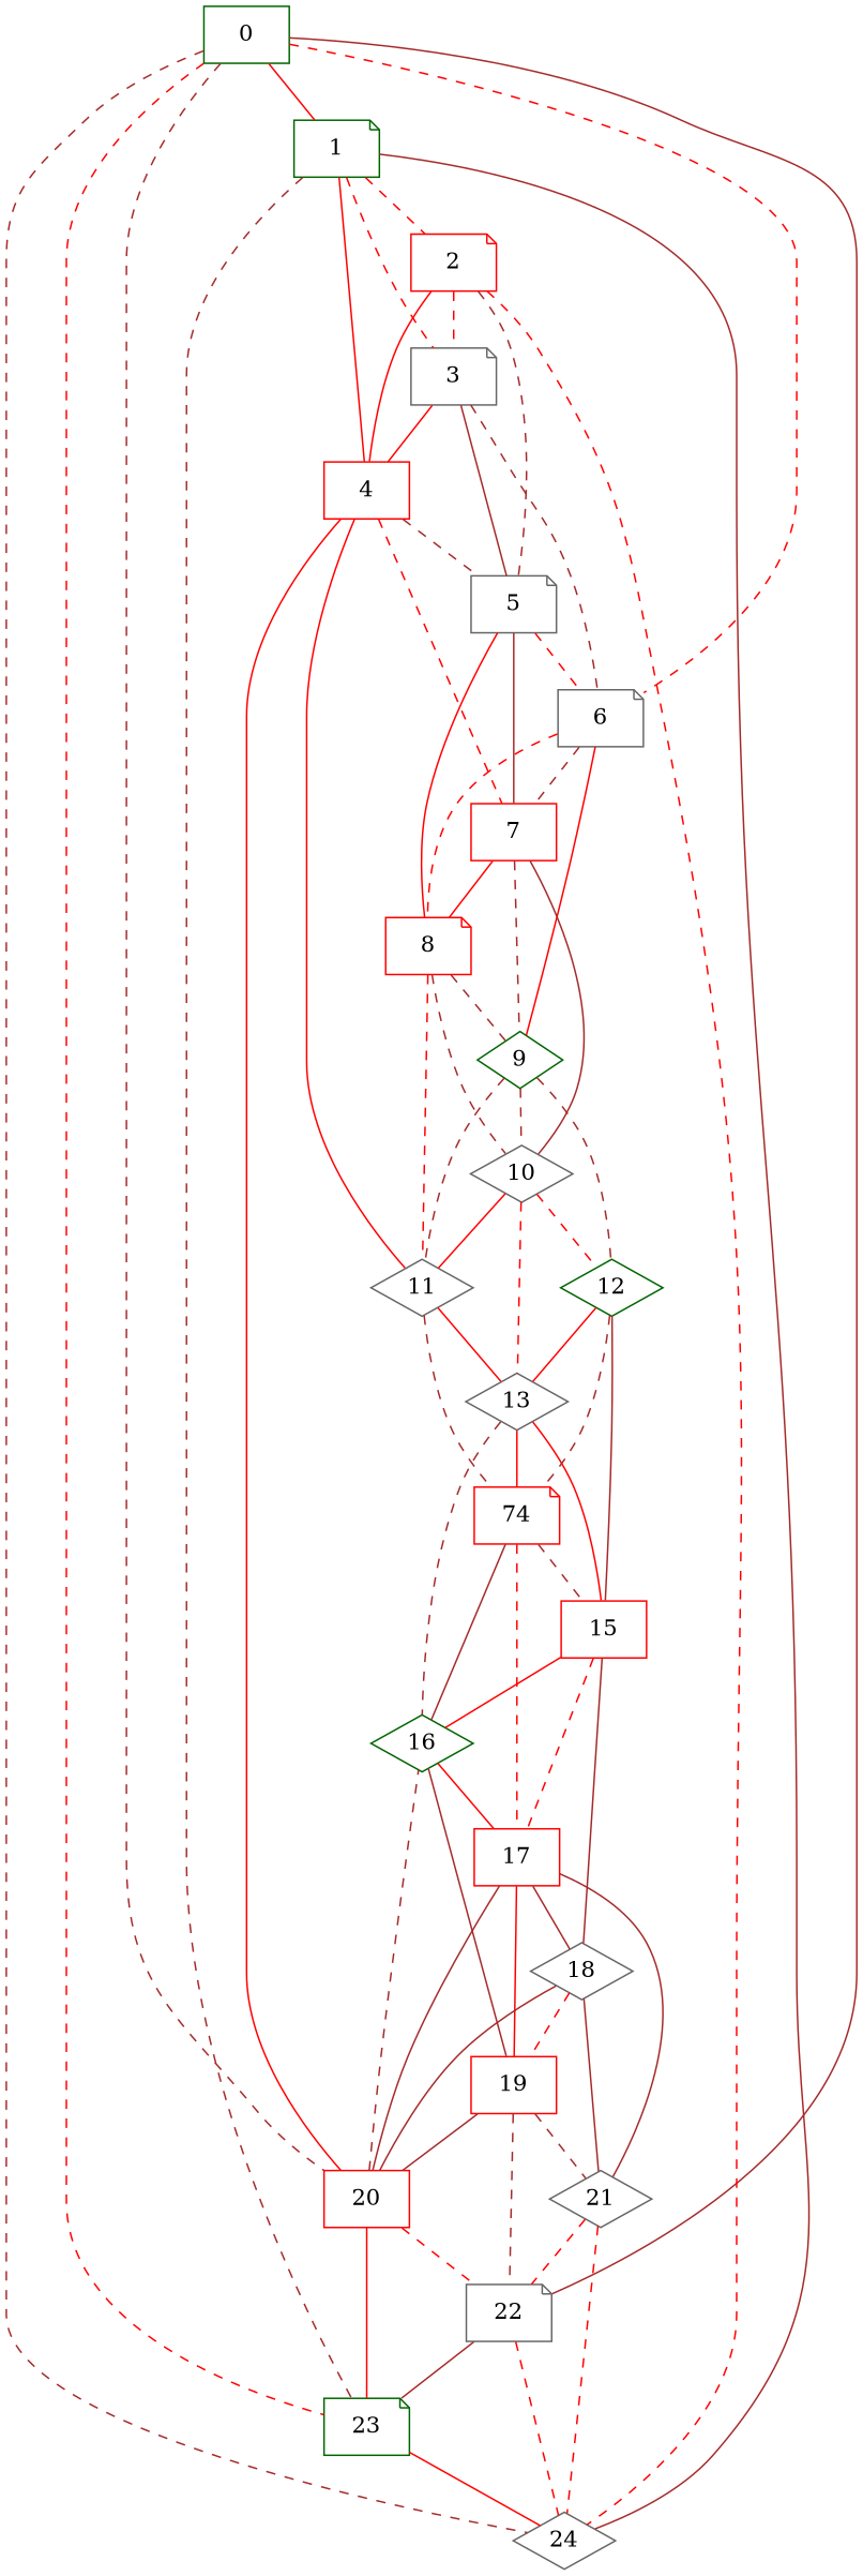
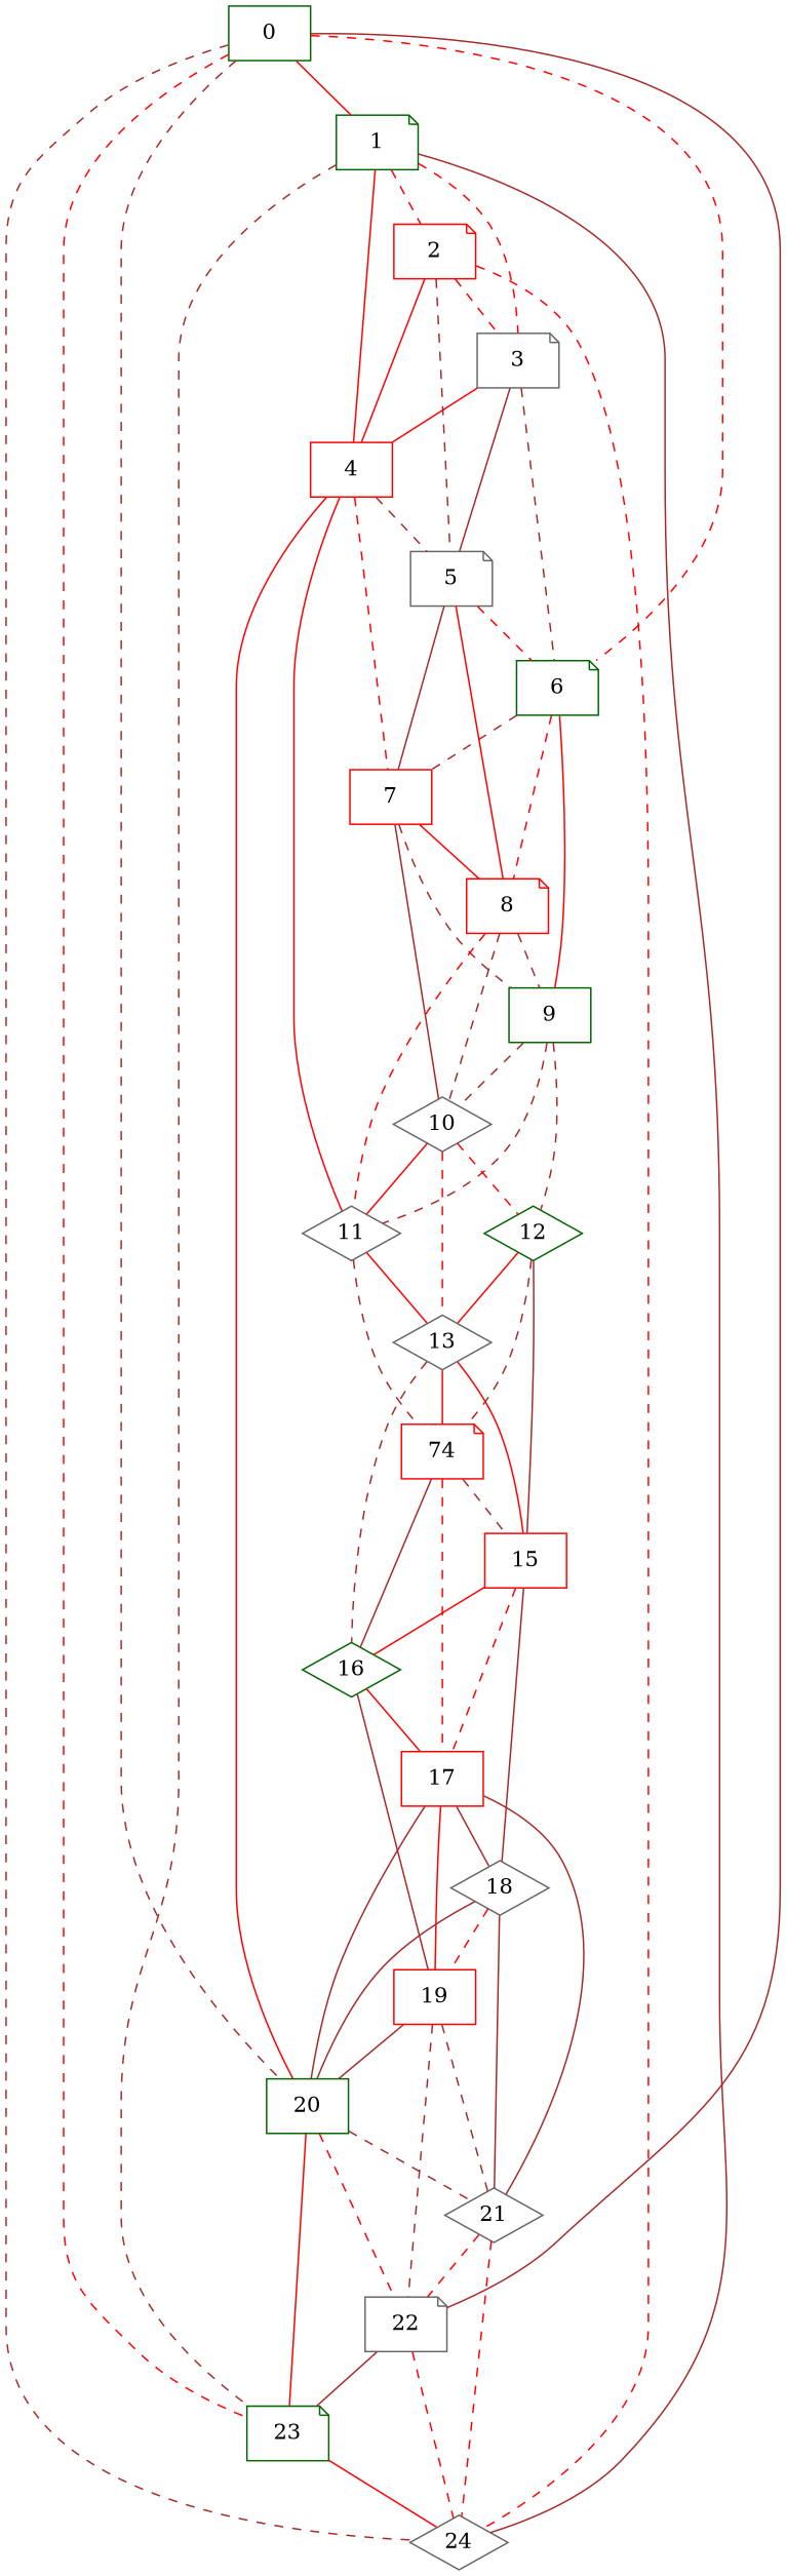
  strict graph {
    node [color=gray40 shape=note]
    edge [color=red is_available=True prob=1.0 style=dashed]
    0 [color=darkgreen shape=box]
    1 [color=darkgreen]
-   6
-   20 [color=red shape=box]
+   6 [color=darkgreen]
+   20 [color=darkgreen shape=box]
    22
    23 [color=darkgreen]
    24 [shape=diamond]
    2 [color=red]
    3
    4 [color=red shape=box]
    7 [color=red shape=box]
    8 [color=red]
-   9 [color=darkgreen shape=diamond]
+   9 [color=darkgreen shape=box]
    21 [shape=diamond]
    5
    11 [shape=diamond]
    10 [shape=diamond]
    13 [shape=diamond]
    n19 [color=red label=74]
    12 [color=darkgreen shape=diamond]
    15 [color=red shape=box]
    16 [color=darkgreen shape=diamond]
    17 [color=red shape=box]
    18 [shape=diamond]
    19 [color=red shape=box]
    0 -- 1 [style=solid]
    0 -- 6 [prob=0.526564878819]
    0 -- 20 [color=brown prob=0.624591214992]
    0 -- 22 [color=brown prob=0.399874074639 style=solid]
    0 -- 23
    0 -- 24 [color=brown prob=0.0395591859195]
    1 -- 23 [color=brown]
    1 -- 24 [color=brown style=solid]
    1 -- 2 [prob=0.286041587078]
    1 -- 3 [prob=0.261199135146]
    1 -- 4 [prob=0.270820033959 style=solid]
    6 -- 7 [color=brown prob=0.0870696184973]
    6 -- 8 [prob=0.678947572611]
    6 -- 9 [prob=0.967284275063 style=solid]
    20 -- 22 [prob=0.380172911154]
    20 -- 23 [prob=0.128214329353 style=solid]
-   20 -- 16 [color=brown prob=0.744600818293]
+   20 -- 21 [color=brown prob=0.744600818293]
    22 -- 23 [color=brown prob=0.566452131797 style=solid]
    22 -- 24
    23 -- 24 [prob=0.907802137927 style=solid]
    2 -- 24 [prob=0.0652348210041]
    2 -- 3 [prob=0.132969700725]
    2 -- 4 [prob=0.487637114549 style=solid]
    2 -- 5 [color=brown prob=0.840533575665]
    3 -- 6 [color=brown prob=0.96905456696]
    3 -- 4 [style=solid]
    3 -- 5 [color=brown prob=0.380013600253 style=solid]
    4 -- 20 [style=solid]
    4 -- 7
    4 -- 5 [color=brown prob=0.0152331208358]
    4 -- 11 [prob=0.864882869237 style=solid]
    7 -- 8 [prob=0.326712114769 style=solid]
    7 -- 9 [color=brown prob=0.30389089565]
    7 -- 10 [color=brown prob=0.363783057375 style=solid]
    8 -- 9 [color=brown]
    8 -- 11 [prob=0.993910501852]
    8 -- 10 [color=brown prob=0.667989313584]
    9 -- 11 [color=brown]
    9 -- 10 [color=brown prob=0.263019261989]
    9 -- 12 [color=brown]
    21 -- 22 [prob=0.529073973309]
    21 -- 24 [prob=0.999464658713]
    21 -- 17 [color=brown prob=0.878892722525 style=solid]
    5 -- 6 [prob=0.977622690386]
    5 -- 7 [color=brown style=solid]
    5 -- 8 [style=solid]
    11 -- 13 [prob=0.547087619661 style=solid]
    11 -- n19 [color=brown prob=0.95339707553]
    10 -- 11 [style=solid]
    10 -- 13
    10 -- 12 [prob=0.113149638126]
    13 -- n19 [style=solid]
    13 -- 15 [prob=0.081958119625 style=solid]
    13 -- 16 [color=brown prob=0.0170840600671]
    n19 -- 15 [color=brown prob=0.488001652458]
    n19 -- 16 [color=brown prob=0.984874200031 style=solid]
    n19 -- 17 [prob=0.917836100051]
    12 -- 13 [prob=0.871897643915 style=solid]
    12 -- n19 [color=brown]
    12 -- 15 [color=brown prob=0.851280967674 style=solid]
    15 -- 16 [prob=0.255608629038 style=solid]
    15 -- 17
    15 -- 18 [color=brown prob=0.250365714331 style=solid]
    16 -- 17 [style=solid]
    16 -- 19 [color=brown style=solid]
    17 -- 20 [color=brown prob=0.358832731728 style=solid]
    17 -- 18 [color=brown prob=0.464573699798 style=solid]
    17 -- 19 [prob=0.963580108014 style=solid]
    18 -- 20 [color=brown prob=0.923160007913 style=solid]
    18 -- 21 [color=brown style=solid]
    18 -- 19
    19 -- 20 [color=brown prob=0.230100598499 style=solid]
    19 -- 22 [color=brown prob=0.406202803851]
    19 -- 21 [color=brown prob=0.873910376983]
  }
